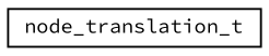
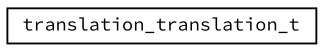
  digraph {
    rankdir=LR
    fontname="Source Code Pro"
-   n1 [color=black fillcolor=white fontname="Source Code Pro" fontsize=10 height=0.2 label=node_translation_t shape=record style=filled width=0.4]
+   n1 [color=black fillcolor=white fontname="Source Code Pro" fontsize=10 height=0.2 label=translation_translation_t shape=record style=filled width=0.4]
  }
